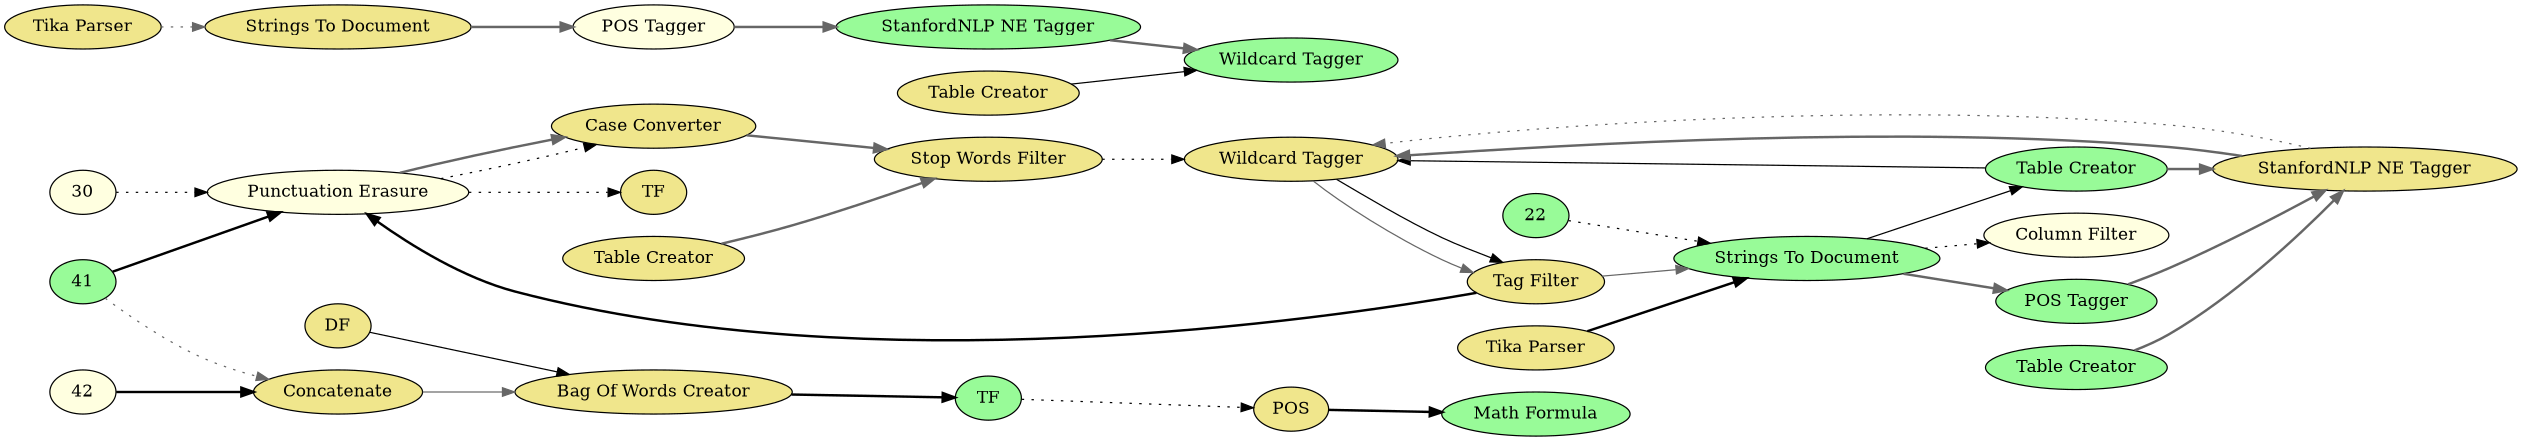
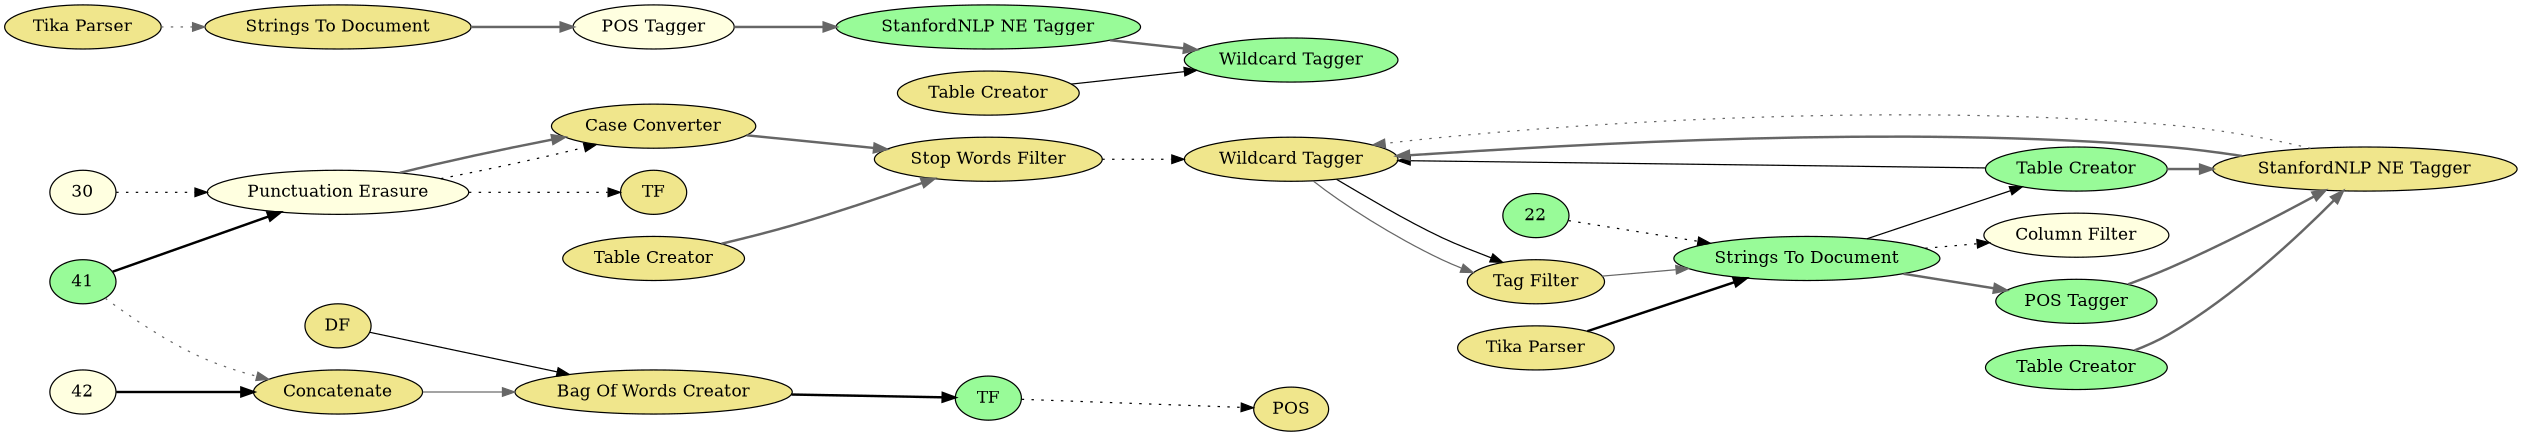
  digraph {
    rankdir=LR
    node [fillcolor=khaki style=filled]
    edge [color=black style=bold]
    n1 [fillcolor=lightyellow label="Punctuation Erasure"]
    n2 [label="Case Converter"]
    n3 [label=TF]
    n4 [label="Stop Words Filter"]
    n5 [fillcolor=palegreen label="Strings To Document"]
    n6 [fillcolor=palegreen label="Table Creator"]
    n7 [fillcolor=palegreen label="POS Tagger"]
    n8 [fillcolor=lightyellow label="Column Filter"]
    n9 [label="StanfordNLP NE Tagger"]
    n10 [label="Wildcard Tagger"]
    n11 [label="Tag Filter"]
    n12 [fillcolor=palegreen label="Table Creator"]
    n13 [label="Tika Parser"]
    n14 [label="Strings To Document"]
    n15 [fillcolor=lightyellow label="POS Tagger"]
    n16 [fillcolor=palegreen label="StanfordNLP NE Tagger"]
    n17 [fillcolor=palegreen label="Wildcard Tagger"]
    n18 [label="Table Creator"]
    n19 [label="Table Creator"]
    n20 [label="Tika Parser"]
    n21 [label=Concatenate]
    n22 [label="Bag Of Words Creator"]
    n23 [fillcolor=palegreen label=TF]
    n24 [label=DF]
    n25 [label=POS]
-   n26 [fillcolor=palegreen label="Math Formula"]
    22 [fillcolor=palegreen]
    30 [fillcolor=lightyellow]
    41 [fillcolor=palegreen]
    42 [fillcolor=lightyellow]
    n1 -> n2 [style=dotted]
    n1 -> n2 [color=gray40]
    n1 -> n3 [style=dotted]
    n2 -> n4 [color=gray40]
    n4 -> n10 [style=dotted]
    n5 -> n6 [style=solid]
    n5 -> n7 [color=gray40]
    n5 -> n8 [style=dotted]
    n6 -> n9 [color=gray40]
    n6 -> n10 [style=solid]
    n7 -> n9 [color=gray40]
    n9 -> n10 [color=gray40]
    n9 -> n10 [color=gray40 style=dotted]
    n10 -> n11 [color=gray40 style=solid]
    n10 -> n11 [style=solid]
-   n11 -> n1
    n11 -> n5 [color=gray40 style=solid]
    n12 -> n9 [color=gray40]
    n13 -> n14 [color=gray40 style=dotted]
    n14 -> n15 [color=gray40]
    n15 -> n16 [color=gray40]
    n16 -> n17 [color=gray40]
    n18 -> n17 [style=solid]
    n19 -> n4 [color=gray40]
    n20 -> n5
    n21 -> n22 [color=gray40 style=solid]
    n22 -> n23
    n23 -> n25 [style=dotted]
    n24 -> n22 [style=solid]
-   n25 -> n26
    22 -> n5 [style=dotted]
    30 -> n1 [style=dotted]
    41 -> n1
    41 -> n21 [color=gray40 style=dotted]
    42 -> n21
  }
